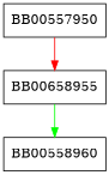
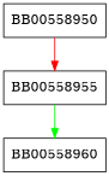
  digraph {
    splines=ortho
    node [shape=box]
-   BB00558950 [label=BB00557950]
-   BB00558955 [label=BB00658955]
+   BB00558950
+   BB00558955
    BB00558960
    BB00558950 -> BB00558955 [color=red]
    BB00558955 -> BB00558960 [color=green]
  }
